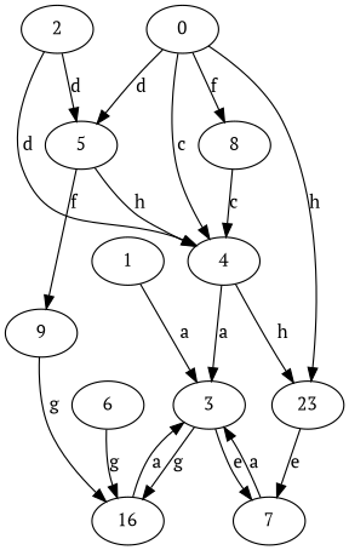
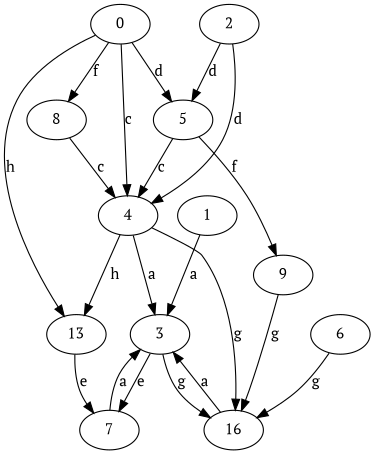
  strict digraph {
    fontname="PT Serif"
    node [fontname="PT Serif"]
    edge [fontname="PT Serif"]
    1
    3
    7
    n4 [label=16]
    2
    4
    5
-   13 [label=23]
+   13
    9
    6
    0
    8
    1 -> 3 [label=a]
    3 -> 7 [label=e]
    3 -> n4 [label=g]
    7 -> 3 [label=a]
    n4 -> 3 [label=a]
    2 -> 4 [label=d]
    2 -> 5 [label=d]
    4 -> 3 [label=a]
+   4 -> n4 [label=g]
    4 -> 13 [label=h]
-   5 -> 4 [label=h]
+   5 -> 4 [label=c]
    5 -> 9 [label=f]
    13 -> 7 [label=e]
    9 -> n4 [label=g]
    6 -> n4 [label=g]
    0 -> 4 [label=c]
    0 -> 5 [label=d]
    0 -> 13 [label=h]
    0 -> 8 [label=f]
    8 -> 4 [label=c]
  }
